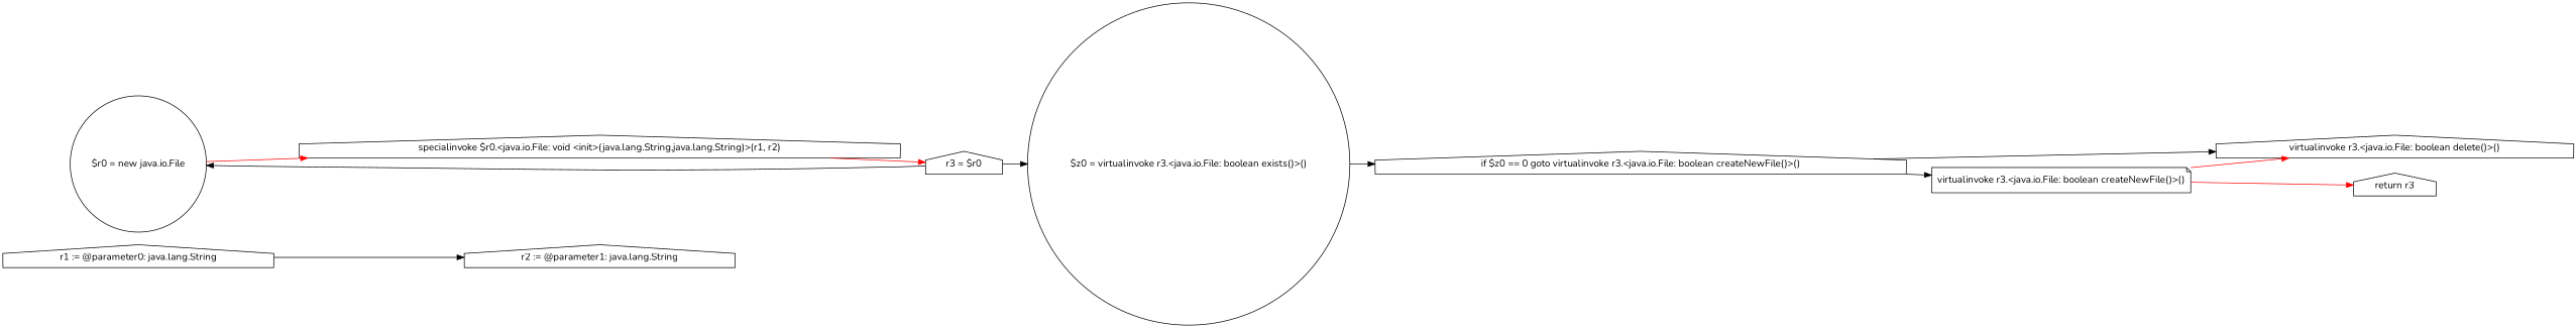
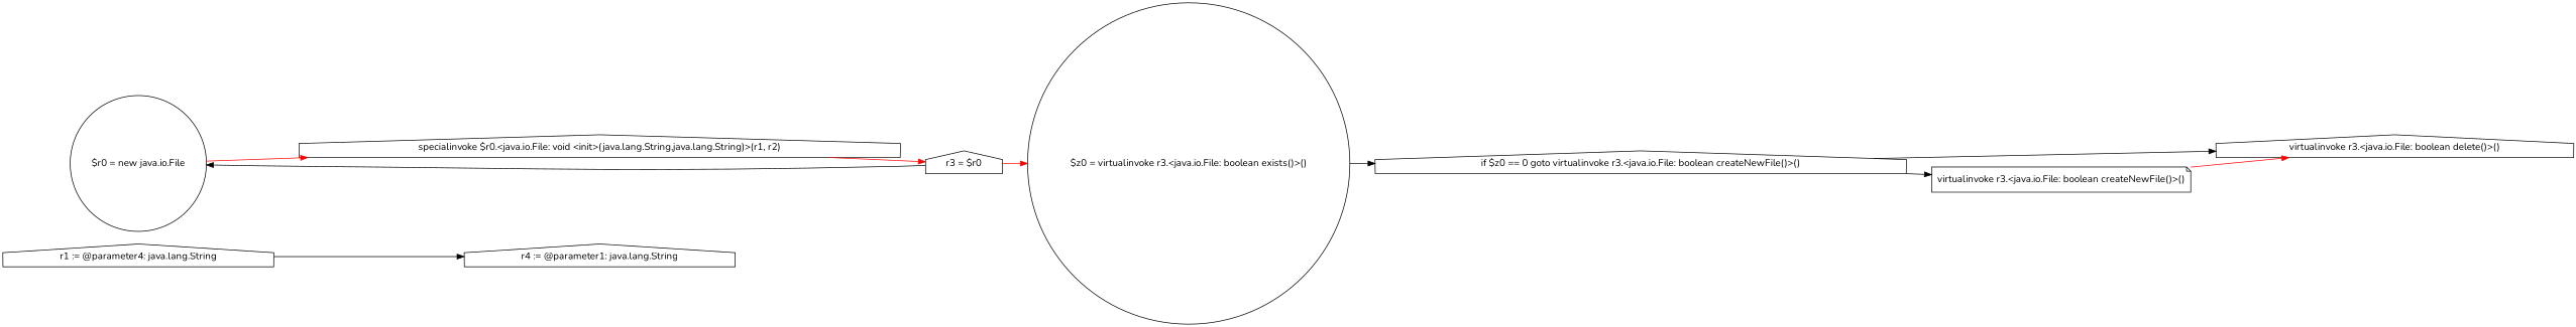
  digraph {
    fontname=Nunito
    rankdir=LR
    node [fontname=Nunito shape=house]
    edge [color=black fontname=Nunito]
-   "r1 := @parameter0: java.lang.String"
-   "r2 := @parameter1: java.lang.String"
+   "r1 := @parameter0: java.lang.String" [label="r1 := @parameter4: java.lang.String"]
+   "r2 := @parameter1: java.lang.String" [label="r4 := @parameter1: java.lang.String"]
    "$r0 = new java.io.File" [shape=circle]
    "specialinvoke $r0.<java.io.File: void <init>(java.lang.String,java.lang.String)>(r1, r2)"
    "r3 = $r0"
    "$z0 = virtualinvoke r3.<java.io.File: boolean exists()>()" [shape=circle]
    "if $z0 == 0 goto virtualinvoke r3.<java.io.File: boolean createNewFile()>()"
    "virtualinvoke r3.<java.io.File: boolean delete()>()"
    "virtualinvoke r3.<java.io.File: boolean createNewFile()>()" [shape=note]
-   "return r3"
    "r1 := @parameter0: java.lang.String" -> "r2 := @parameter1: java.lang.String"
    "$r0 = new java.io.File" -> "specialinvoke $r0.<java.io.File: void <init>(java.lang.String,java.lang.String)>(r1, r2)" [color=red]
    "specialinvoke $r0.<java.io.File: void <init>(java.lang.String,java.lang.String)>(r1, r2)" -> "r3 = $r0" [color=red]
    "r3 = $r0" -> "$r0 = new java.io.File"
-   "r3 = $r0" -> "$z0 = virtualinvoke r3.<java.io.File: boolean exists()>()"
+   "r3 = $r0" -> "$z0 = virtualinvoke r3.<java.io.File: boolean exists()>()" [color=red]
    "$z0 = virtualinvoke r3.<java.io.File: boolean exists()>()" -> "if $z0 == 0 goto virtualinvoke r3.<java.io.File: boolean createNewFile()>()"
    "if $z0 == 0 goto virtualinvoke r3.<java.io.File: boolean createNewFile()>()" -> "virtualinvoke r3.<java.io.File: boolean delete()>()"
    "if $z0 == 0 goto virtualinvoke r3.<java.io.File: boolean createNewFile()>()" -> "virtualinvoke r3.<java.io.File: boolean createNewFile()>()"
    "virtualinvoke r3.<java.io.File: boolean createNewFile()>()" -> "virtualinvoke r3.<java.io.File: boolean delete()>()" [color=red]
-   "virtualinvoke r3.<java.io.File: boolean createNewFile()>()" -> "return r3" [color=red]
  }
